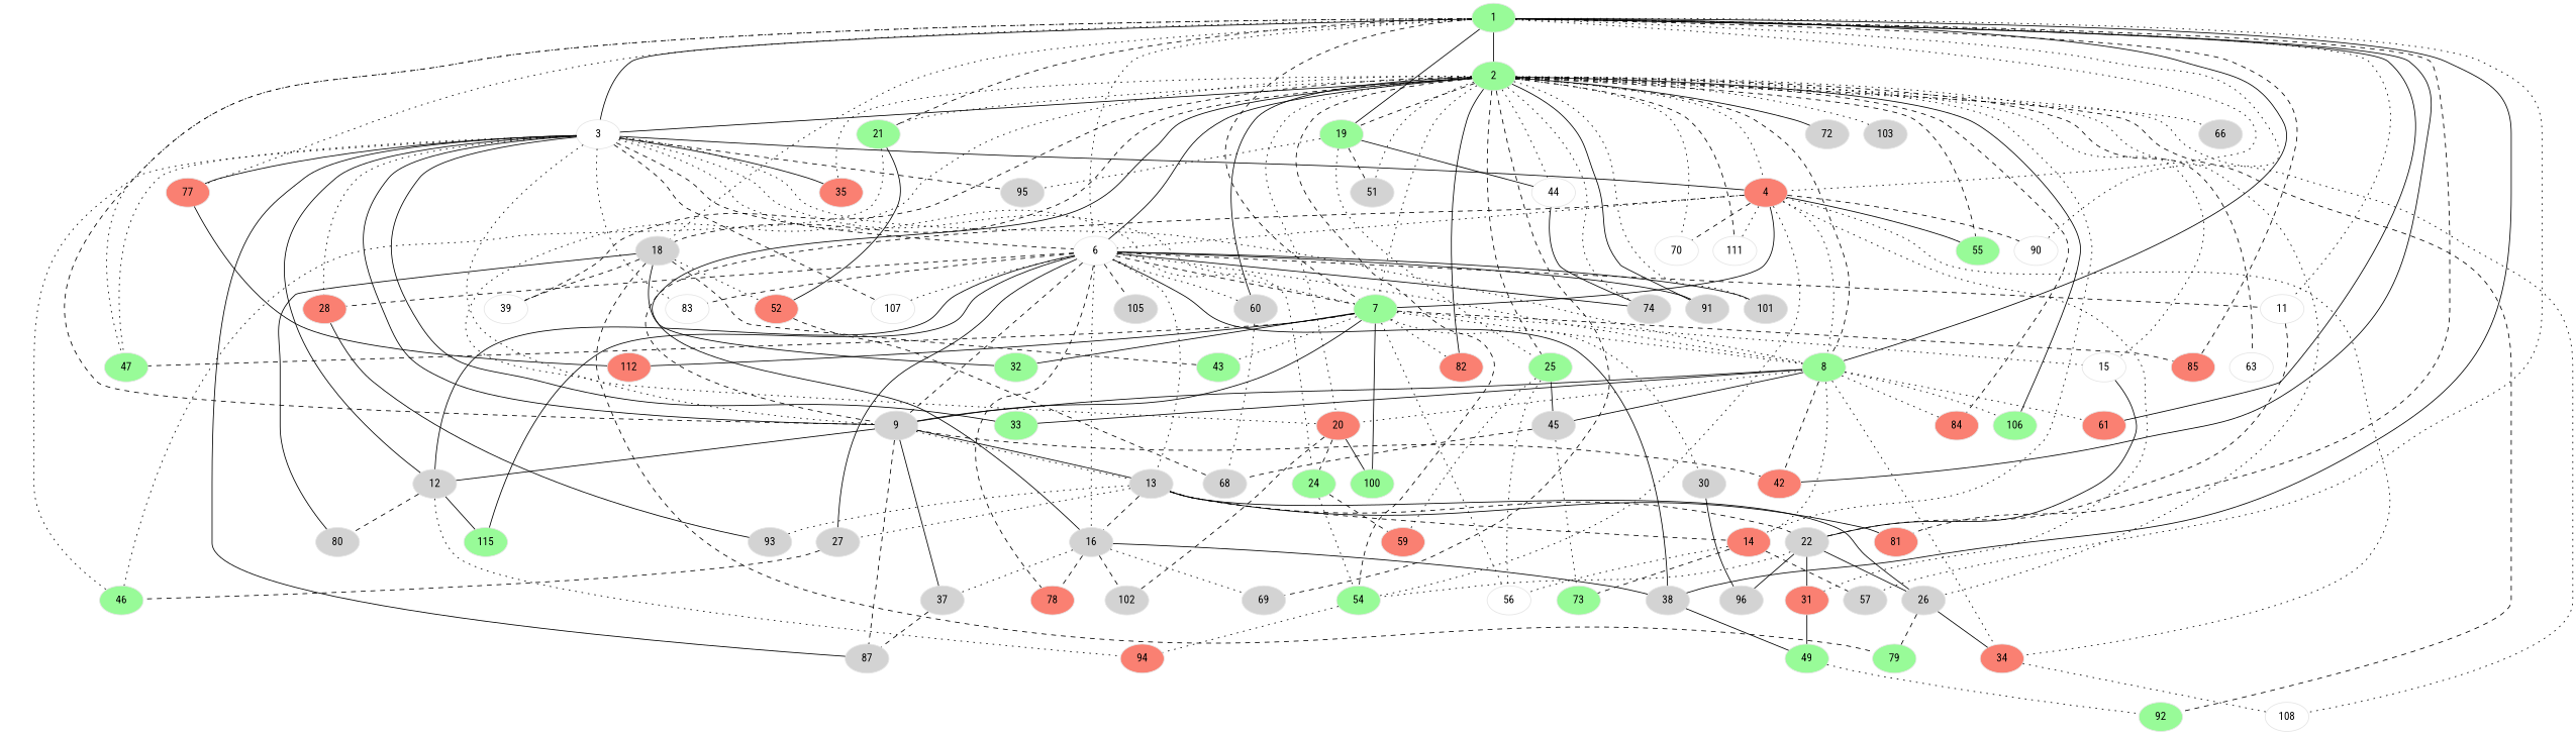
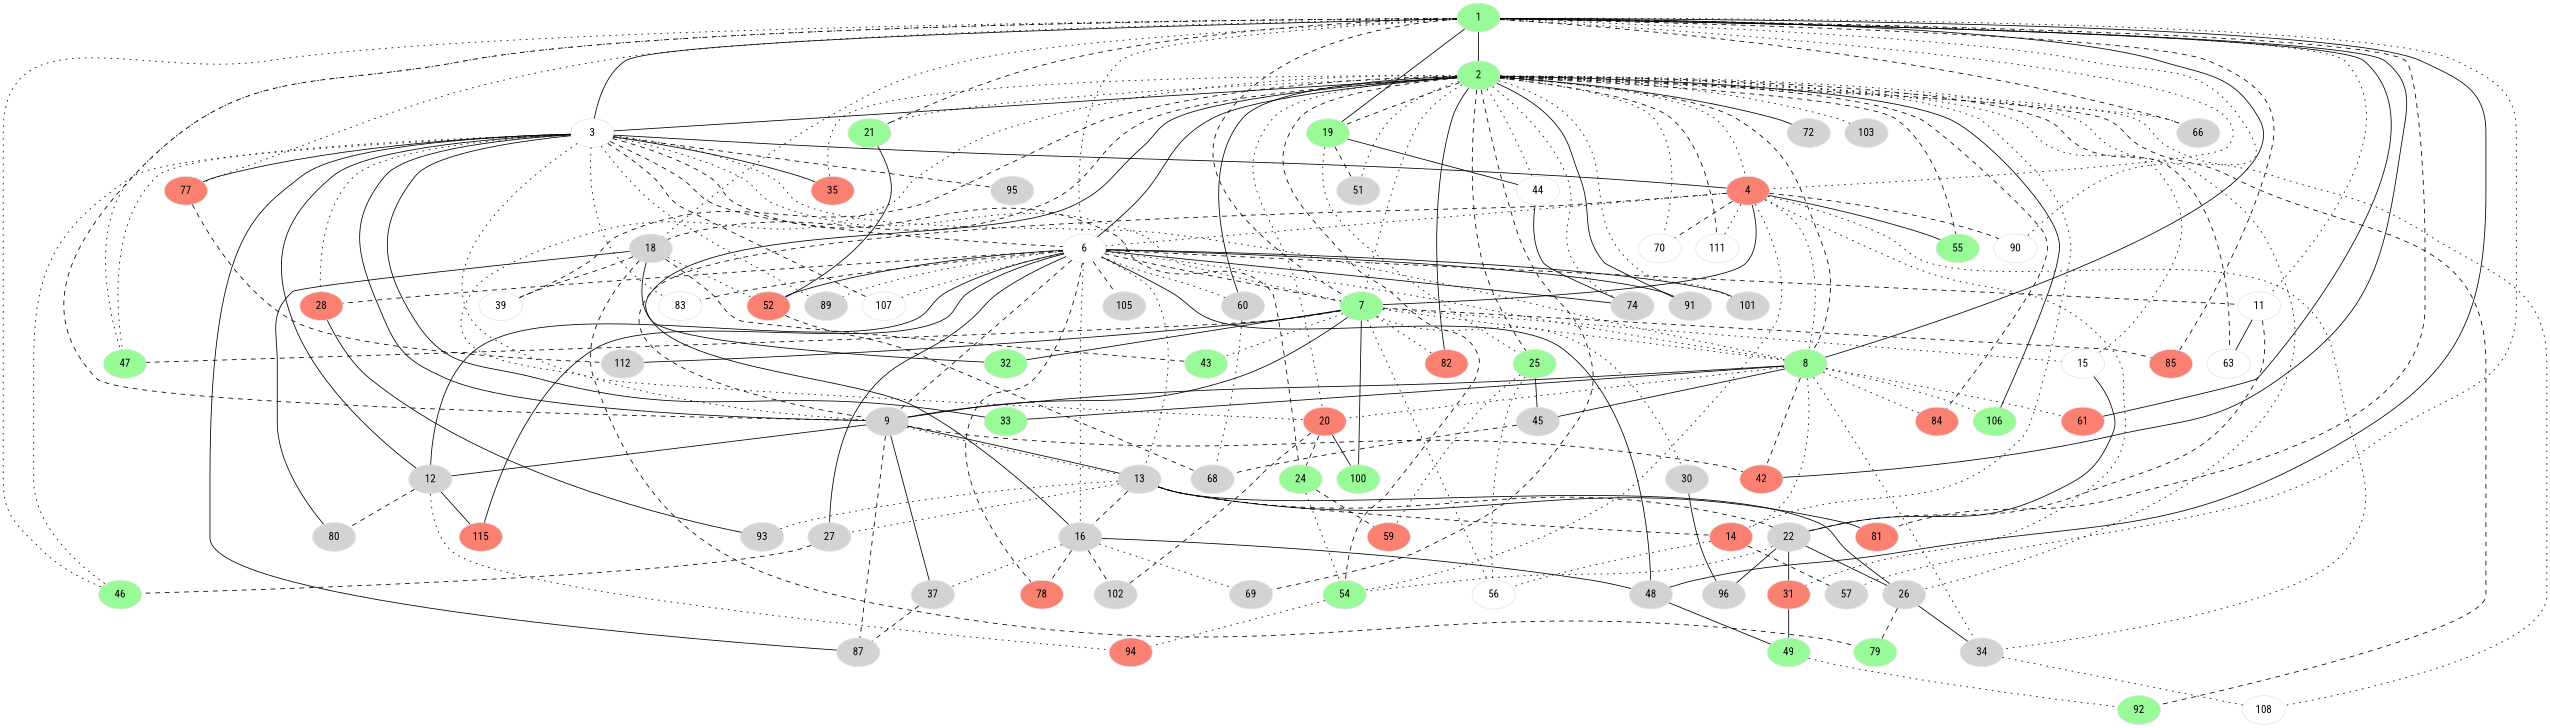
  graph {
    fontname="Roboto Condensed"
    node [color=gray90 fillcolor=lightgrey fontname="Roboto Condensed" style=filled]
    edge [fontname="Roboto Condensed" style=dotted]
    1 [fillcolor=palegreen super="+75"]
    2 [fillcolor=palegreen super="+5"]
    3 [fillcolor=white super="+50"]
    4 [fillcolor=salmon super="+86"]
    6 [fillcolor=white super="+10"]
    7 [fillcolor=palegreen super="+65"]
    8 [fillcolor=palegreen super="+104"]
    9 [super="+17"]
    11 [fillcolor=white]
    18 [super="+41"]
    19 [fillcolor=palegreen super="+38"]
    21 [fillcolor=palegreen]
    42 [fillcolor=salmon super="+53"]
    46 [fillcolor=palegreen super="+62"]
    47 [fillcolor=palegreen super="+113"]
-   48 [super="+97" label=38]
+   48 [super="+97"]
    57
    61 [fillcolor=salmon]
    66
    77 [fillcolor=salmon]
    81 [fillcolor=salmon]
    85 [fillcolor=salmon]
    90 [fillcolor=white]
    14 [fillcolor=salmon super="+40"]
    15 [fillcolor=white]
    16 [super="+36"]
    20 [fillcolor=salmon super="+23"]
    25 [fillcolor=palegreen]
    26 [super="+114"]
    35 [fillcolor=salmon]
    39 [fillcolor=white]
    44 [fillcolor=white]
    51
    54 [fillcolor=palegreen super="+109"]
    55 [fillcolor=palegreen]
    60
    63 [fillcolor=white]
    69
    70 [fillcolor=white]
    72
    74 [super="+99"]
    82 [fillcolor=salmon]
    84 [fillcolor=salmon]
    91
    92 [fillcolor=palegreen]
    101
    103
    106 [fillcolor=palegreen]
    108 [fillcolor=white]
    111 [fillcolor=white]
    12 [super="+88"]
    24 [fillcolor=palegreen super="+58"]
    28 [fillcolor=salmon super="+71"]
    33 [fillcolor=palegreen]
    83 [fillcolor=white]
    87 [super="+110"]
+   89
    95
    107 [fillcolor=white]
    31 [fillcolor=salmon]
-   34 [fillcolor=salmon super="+67"]
+   34 [super="+67"]
    27
    52 [fillcolor=salmon super="+98"]
    78 [fillcolor=salmon]
    105
-   115 [fillcolor=palegreen]
+   115 [fillcolor=salmon]
    13 [super="+64"]
    30
    32 [fillcolor=palegreen]
    43 [fillcolor=palegreen]
    56 [fillcolor=white]
    100 [fillcolor=palegreen]
-   112 [fillcolor=salmon]
+   112
    45 [super="+76"]
    37
    22 [super="+29"]
    80
    79 [fillcolor=palegreen]
    49 [fillcolor=palegreen]
-   73 [fillcolor=palegreen]
    102
    59 [fillcolor=salmon]
    94 [fillcolor=salmon]
    68
    93
    96
    1 -- 2 [style=solid weight=2]
    1 -- 3 [style=solid]
    1 -- 4
    1 -- 6 [weight=2]
    1 -- 7 [style=dashed]
    1 -- 8 [style=solid]
    1 -- 9 [style=dashed]
    1 -- 11
    1 -- 18
    1 -- 19 [style=solid]
    1 -- 21 [style=dashed]
    1 -- 42 [style=solid]
-   21 -- 46
+   1 -- 46
    1 -- 47
    1 -- 48 [style=solid]
    1 -- 57
    1 -- 61 [style=solid]
+   1 -- 66 [style=dashed]
    1 -- 77
    1 -- 81 [style=dashed]
    1 -- 85 [style=dashed]
    1 -- 90
    2 -- 3 [style=solid weight=2]
    2 -- 4 [weight=3]
    2 -- 6 [style=solid weight=4]
    2 -- 7 [weight=2]
    2 -- 8 [style=dashed weight=2]
    2 -- 9 [weight=2]
    2 -- 18 [style=dashed weight=2]
    2 -- 19 [style=dashed weight=2]
    2 -- 21
    2 -- 66
    2 -- 14
    2 -- 15
    2 -- 16 [style=solid]
    2 -- 20 [weight=2]
    2 -- 25 [style=dashed]
    2 -- 26
    2 -- 35
    2 -- 39 [style=dashed]
    2 -- 44
    2 -- 51
    2 -- 54 [style=dashed]
    2 -- 55 [style=dashed]
    2 -- 60 [style=solid]
    2 -- 63 [style=dashed]
    2 -- 69 [style=dashed]
    2 -- 70
    2 -- 72 [style=solid]
    2 -- 74
    2 -- 82 [style=solid]
    2 -- 84 [style=dashed]
    2 -- 91 [style=solid]
    2 -- 92 [style=dashed]
    2 -- 101
    2 -- 103 [weight=2]
    2 -- 106 [style=solid]
    2 -- 108
    2 -- 111 [style=dashed]
    3 -- 4 [style=solid]
    3 -- 6 [style=dashed weight=2]
    3 -- 7
    3 -- 8
    3 -- 9 [style=solid]
    3 -- 46
    3 -- 47
    3 -- 77 [style=solid]
    3 -- 20
    3 -- 35 [style=solid]
    3 -- 12 [style=solid]
-   3 -- 24
+   3 -- 24 [style=dashed]
    3 -- 28 [weight=2]
    3 -- 33 [style=solid]
    3 -- 83
    3 -- 87 [style=solid]
+   3 -- 89
    3 -- 95 [style=dashed]
    3 -- 107 [style=dashed]
    4 -- 6 [weight=2]
    4 -- 7 [style=solid]
    4 -- 8
    4 -- 9 [style=dashed]
    4 -- 90 [style=dashed]
    4 -- 54
    4 -- 55 [style=solid]
    4 -- 70 [style=dashed]
    4 -- 111
    4 -- 31
    4 -- 34
    6 -- 7 [style=dashed weight=2]
    6 -- 8 [weight=2]
    6 -- 9 [style=dashed weight=2]
    6 -- 11 [style=dashed]
    6 -- 48 [style=solid]
    6 -- 16 [weight=2]
    6 -- 60
    6 -- 74 [style=solid]
    6 -- 91 [style=solid]
    6 -- 101 [style=solid]
    6 -- 12 [style=solid]
    6 -- 28 [style=dashed]
    6 -- 83 [style=dashed]
+   6 -- 89
    6 -- 107
    6 -- 27 [style=solid]
+   6 -- 52 [style=solid]
    6 -- 78 [style=dashed]
    6 -- 105 [style=dashed weight=2]
    6 -- 115 [style=solid]
    6 -- 13
    7 -- 8
    7 -- 9 [style=solid]
    7 -- 47 [style=dashed]
    7 -- 85 [style=dashed]
    7 -- 15
    7 -- 82
    7 -- 30
    7 -- 32 [style=solid]
    7 -- 43
    7 -- 56
    7 -- 100 [style=solid]
    7 -- 112 [style=solid]
    8 -- 9 [style=solid]
    8 -- 42 [style=dashed]
    8 -- 61
    8 -- 14
    8 -- 20
    8 -- 84
    8 -- 106
    8 -- 33 [style=solid]
    8 -- 34 [weight=2]
    8 -- 45 [style=solid]
    9 -- 42 [style=dashed]
    9 -- 12 [style=solid]
    9 -- 87 [style=dashed]
    9 -- 13
    9 -- 13 [style=solid]
    9 -- 37 [style=solid]
+   11 -- 63 [style=solid]
    11 -- 22 [style=dashed]
    18 -- 39 [style=dashed]
    18 -- 52
    18 -- 32 [style=solid]
    18 -- 43 [style=dashed]
    18 -- 80 [style=solid]
    18 -- 79 [style=dashed]
    19 -- 25
    19 -- 44 [style=solid]
    19 -- 51 [style=dashed]
-   19 -- 95
    21 -- 52 [style=solid]
    48 -- 49 [style=solid]
-   77 -- 112 [style=solid]
+   77 -- 112 [style=dashed]
    14 -- 57 [style=dashed]
    14 -- 56
-   14 -- 73 [style=dashed]
    15 -- 22 [style=solid]
    16 -- 48 [style=solid]
    16 -- 69
    16 -- 78 [style=dashed]
    16 -- 37
    16 -- 102 [style=dashed]
    20 -- 24 [style=dashed]
    20 -- 100 [style=solid]
    20 -- 102 [style=dashed]
    25 -- 56
    25 -- 45 [style=solid]
    25 -- 59
    26 -- 34 [style=solid]
    26 -- 79 [style=dashed]
    44 -- 74 [style=solid]
    54 -- 94
    60 -- 68
    12 -- 115 [style=solid]
    12 -- 80 [style=dashed]
    12 -- 94
    24 -- 54
    24 -- 59 [style=dashed]
    28 -- 93 [style=solid]
    31 -- 49 [style=solid]
    34 -- 108
    27 -- 46 [style=dashed]
    52 -- 68 [style=dashed]
    13 -- 81 [style=solid]
    13 -- 14 [style=dashed]
    13 -- 16 [style=dashed]
    13 -- 26 [style=solid]
    13 -- 27
    13 -- 22 [style=dashed]
    13 -- 93
    30 -- 96 [style=solid]
-   45 -- 73
    45 -- 68 [style=dashed]
    37 -- 87 [style=dashed]
    22 -- 26 [style=solid]
    22 -- 54
    22 -- 31 [style=solid]
    22 -- 96 [style=solid]
    49 -- 92
  }
